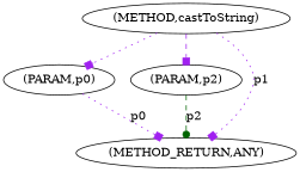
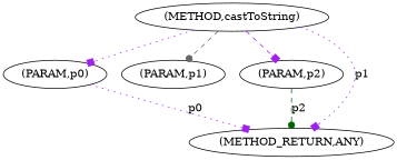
  digraph {
    fontname="DejaVu Serif"
    node [fontname="DejaVu Serif"]
    edge [arrowhead=box color=purple fontname="DejaVu Serif" style=dotted]
    n1 [label=<(METHOD,castToString)>]
    n2 [label=<(PARAM,p0)>]
+   n3 [label=<(PARAM,p1)>]
    n4 [label=<(PARAM,p2)>]
    n5 [label=<(METHOD_RETURN,ANY)>]
    n1 -> n2
+   n1 -> n3 [arrowhead=dot color=gray40 style=dashed]
    n1 -> n4 [style=dashed]
    n1 -> n5 [label=p1]
    n2 -> n5 [label=p0]
    n4 -> n5 [arrowhead=dot color=darkgreen label=p2 style=dashed]
  }
